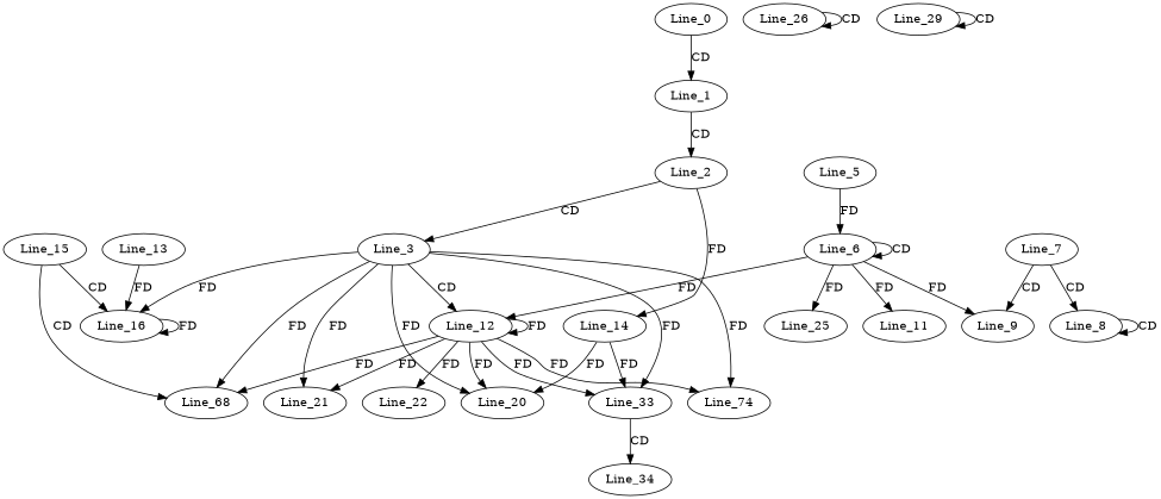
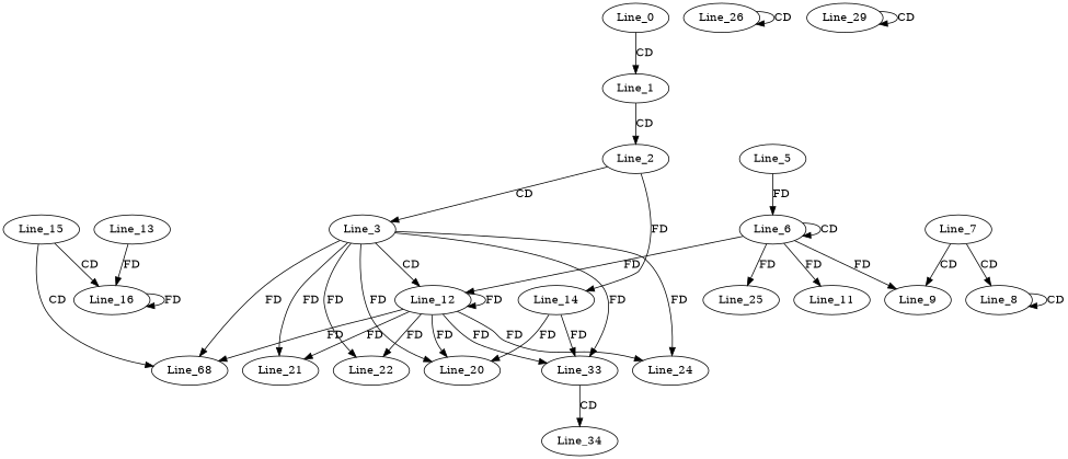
  digraph {
    Line_0
    Line_1
    Line_2
    Line_3
    Line_14
    Line_12
    n7 [label=Line_68]
    Line_20
    Line_21
    Line_22
-   Line_24 [label=Line_74]
+   Line_24
    Line_33
    Line_34
    Line_6
    Line_9
    Line_11
    Line_25
    Line_5
    Line_7
    Line_8
    Line_15
    Line_16
    Line_13
    Line_26
    Line_29
    Line_0 -> Line_1 [label=CD]
    Line_1 -> Line_2 [label=CD]
    Line_2 -> Line_3 [label=CD]
    Line_2 -> Line_14 [label=FD]
    Line_3 -> Line_12 [label=CD]
    Line_3 -> n7 [label=FD]
    Line_3 -> Line_20 [label=FD]
    Line_3 -> Line_21 [label=FD]
-   Line_3 -> Line_16 [label=FD]
+   Line_3 -> Line_22 [label=FD]
    Line_3 -> Line_24 [label=FD]
    Line_3 -> Line_33 [label=FD]
    Line_14 -> Line_20 [label=FD]
    Line_14 -> Line_33 [label=FD]
    Line_12 -> Line_12 [label=FD]
    Line_12 -> n7 [label=FD]
    Line_12 -> Line_20 [label=FD]
    Line_12 -> Line_21 [label=FD]
    Line_12 -> Line_22 [label=FD]
    Line_12 -> Line_24 [label=FD]
    Line_12 -> Line_33 [label=FD]
    Line_33 -> Line_34 [label=CD]
    Line_6 -> Line_12 [label=FD]
    Line_6 -> Line_6 [label=CD]
    Line_6 -> Line_9 [label=FD]
    Line_6 -> Line_11 [label=FD]
    Line_6 -> Line_25 [label=FD]
    Line_5 -> Line_6 [label=FD]
    Line_7 -> Line_9 [label=CD]
    Line_7 -> Line_8 [label=CD]
    Line_8 -> Line_8 [label=CD]
    Line_15 -> n7 [label=CD]
    Line_15 -> Line_16 [label=CD]
    Line_16 -> Line_16 [label=FD]
    Line_13 -> Line_16 [label=FD]
    Line_26 -> Line_26 [label=CD]
    Line_29 -> Line_29 [label=CD]
  }
